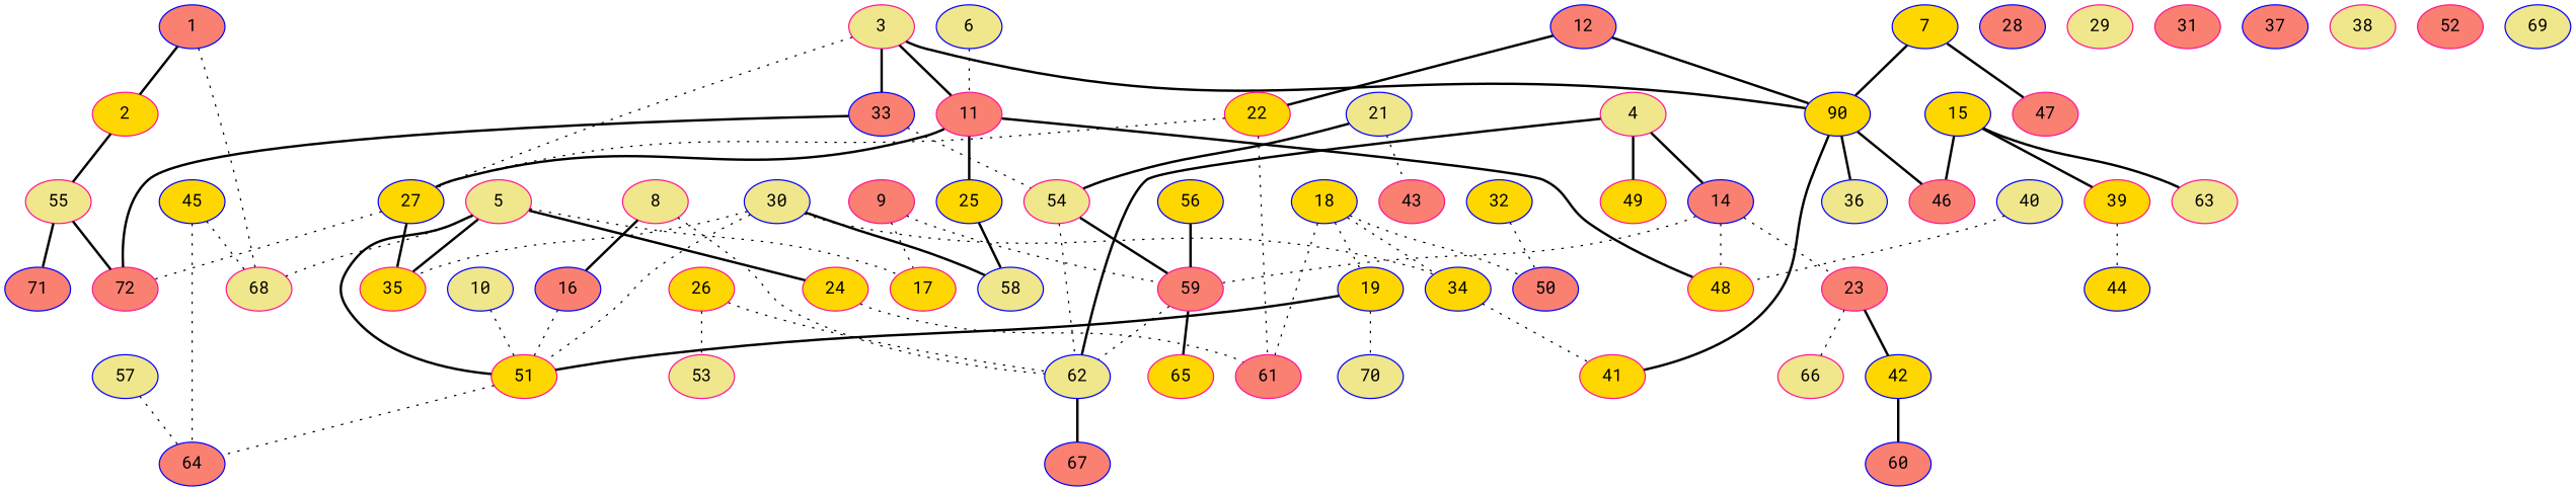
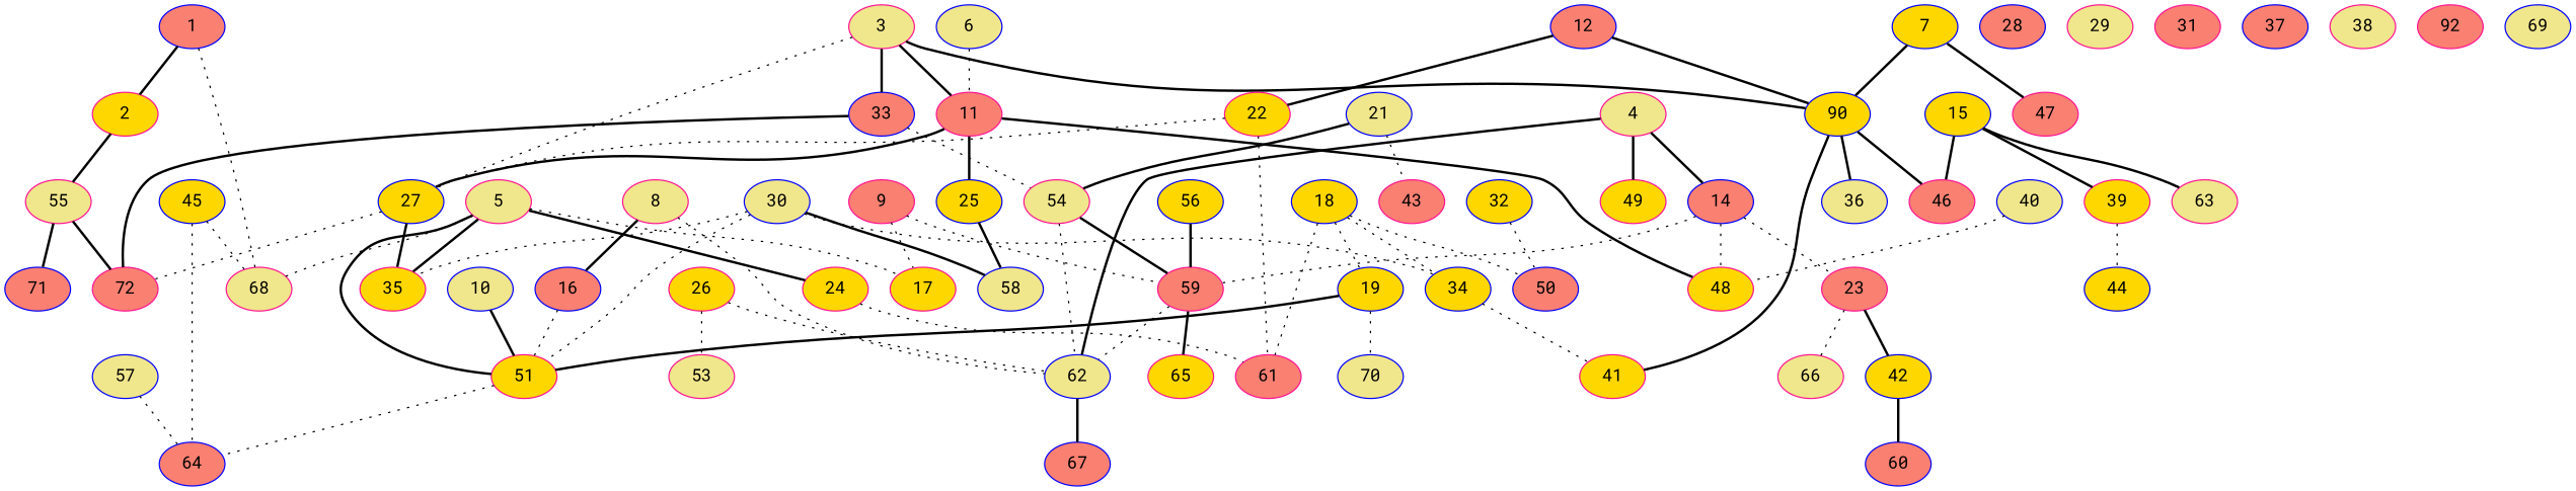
  graph {
    fontname="Roboto Mono"
    node [color=blue fillcolor=gold fontname="Roboto Mono" style=filled]
    edge [fontname="Roboto Mono" style=bold]
    2 [color=deeppink]
    1 [fillcolor=salmon]
    68 [color=deeppink fillcolor=khaki]
    55 [color=deeppink fillcolor=khaki]
    72 [color=deeppink fillcolor=salmon]
    71 [fillcolor=salmon]
    3 [color=deeppink fillcolor=khaki]
    11 [color=deeppink fillcolor=salmon]
    n9 [label=90]
    27
    33 [fillcolor=salmon]
    25
    48 [color=deeppink]
    46 [color=deeppink fillcolor=salmon]
    36 [fillcolor=khaki]
    41 [color=deeppink]
    35 [color=deeppink]
    54 [color=deeppink fillcolor=khaki]
    4 [color=deeppink fillcolor=khaki]
    14 [fillcolor=salmon]
    49 [color=deeppink]
    62 [fillcolor=khaki]
    59 [color=deeppink fillcolor=salmon]
    23 [color=deeppink fillcolor=salmon]
    67 [fillcolor=salmon]
    5 [color=deeppink fillcolor=khaki]
    17 [color=deeppink]
    24 [color=deeppink]
    51 [color=deeppink]
    61 [color=deeppink fillcolor=salmon]
    64 [fillcolor=salmon]
    6 [fillcolor=khaki]
    7
    47 [color=deeppink fillcolor=salmon]
    8 [color=deeppink fillcolor=khaki]
    16 [fillcolor=salmon]
    9 [color=deeppink fillcolor=salmon]
    65 [color=deeppink]
    10 [fillcolor=khaki]
    58 [fillcolor=khaki]
    12 [fillcolor=salmon]
    22 [color=deeppink]
    32
    50 [fillcolor=salmon]
    39 [color=deeppink]
    44
    42
    66 [color=deeppink fillcolor=khaki]
    15
    63 [color=deeppink fillcolor=khaki]
    18
    19
    34
    70 [fillcolor=khaki]
    21 [fillcolor=khaki]
    43 [color=deeppink fillcolor=salmon]
    60 [fillcolor=salmon]
    26 [color=deeppink]
    53 [color=deeppink fillcolor=khaki]
    28 [fillcolor=salmon]
    29 [color=deeppink fillcolor=khaki]
    30 [fillcolor=khaki]
    31 [color=deeppink fillcolor=salmon]
    37 [fillcolor=salmon]
    38 [color=deeppink fillcolor=khaki]
    40 [fillcolor=khaki]
    45
-   52 [color=deeppink fillcolor=salmon]
+   52 [color=deeppink fillcolor=salmon label=92]
    56
    57 [fillcolor=khaki]
    69 [fillcolor=khaki]
    2 -- 55
    1 -- 2
    1 -- 68 [style=dotted]
    55 -- 72
    55 -- 71
    3 -- 11
    3 -- n9
    3 -- 27 [style=dotted]
    3 -- 33
    11 -- 27
    11 -- 25
    11 -- 48
    n9 -- 46
    n9 -- 36
    n9 -- 41
    27 -- 72 [style=dotted]
    27 -- 35
    33 -- 72
    33 -- 54 [style=dotted]
    25 -- 58
    54 -- 62 [style=dotted]
    54 -- 59
    4 -- 14
    4 -- 49
    4 -- 62
    14 -- 48 [style=dotted]
    14 -- 59 [style=dotted]
    14 -- 23 [style=dotted]
    62 -- 67
    59 -- 62 [style=dotted]
    59 -- 65
    23 -- 42
    23 -- 66 [style=dotted]
    5 -- 68 [style=dotted]
    5 -- 35
    5 -- 17 [style=dotted]
    5 -- 24
    5 -- 51
    24 -- 61 [style=dotted]
    51 -- 64 [style=dotted]
    6 -- 11 [style=dotted]
    7 -- n9
    7 -- 47
    8 -- 62 [style=dotted]
    8 -- 16
    16 -- 51 [style=dotted]
    9 -- 59 [style=dotted]
    9 -- 17 [style=dotted]
-   10 -- 51 [style=dotted]
+   10 -- 51
    12 -- n9
    12 -- 22
    22 -- 27 [style=dotted]
    22 -- 61 [style=dotted]
    32 -- 50 [style=dotted]
    39 -- 44 [style=dotted]
    42 -- 60
    15 -- 46
    15 -- 39
    15 -- 63
    18 -- 61 [style=dotted]
    18 -- 50 [style=dotted]
    18 -- 19 [style=dotted]
    18 -- 34 [style=dotted]
    19 -- 51
    19 -- 70 [style=dotted]
    34 -- 41 [style=dotted]
    21 -- 54
    21 -- 43 [style=dotted]
    26 -- 62 [style=dotted]
    26 -- 53 [style=dotted]
    30 -- 35 [style=dotted]
    30 -- 51 [style=dotted]
    30 -- 58
    30 -- 34 [style=dotted]
    40 -- 48 [style=dotted]
    45 -- 68 [style=dotted]
    45 -- 64 [style=dotted]
    56 -- 59
    57 -- 64 [style=dotted]
  }
